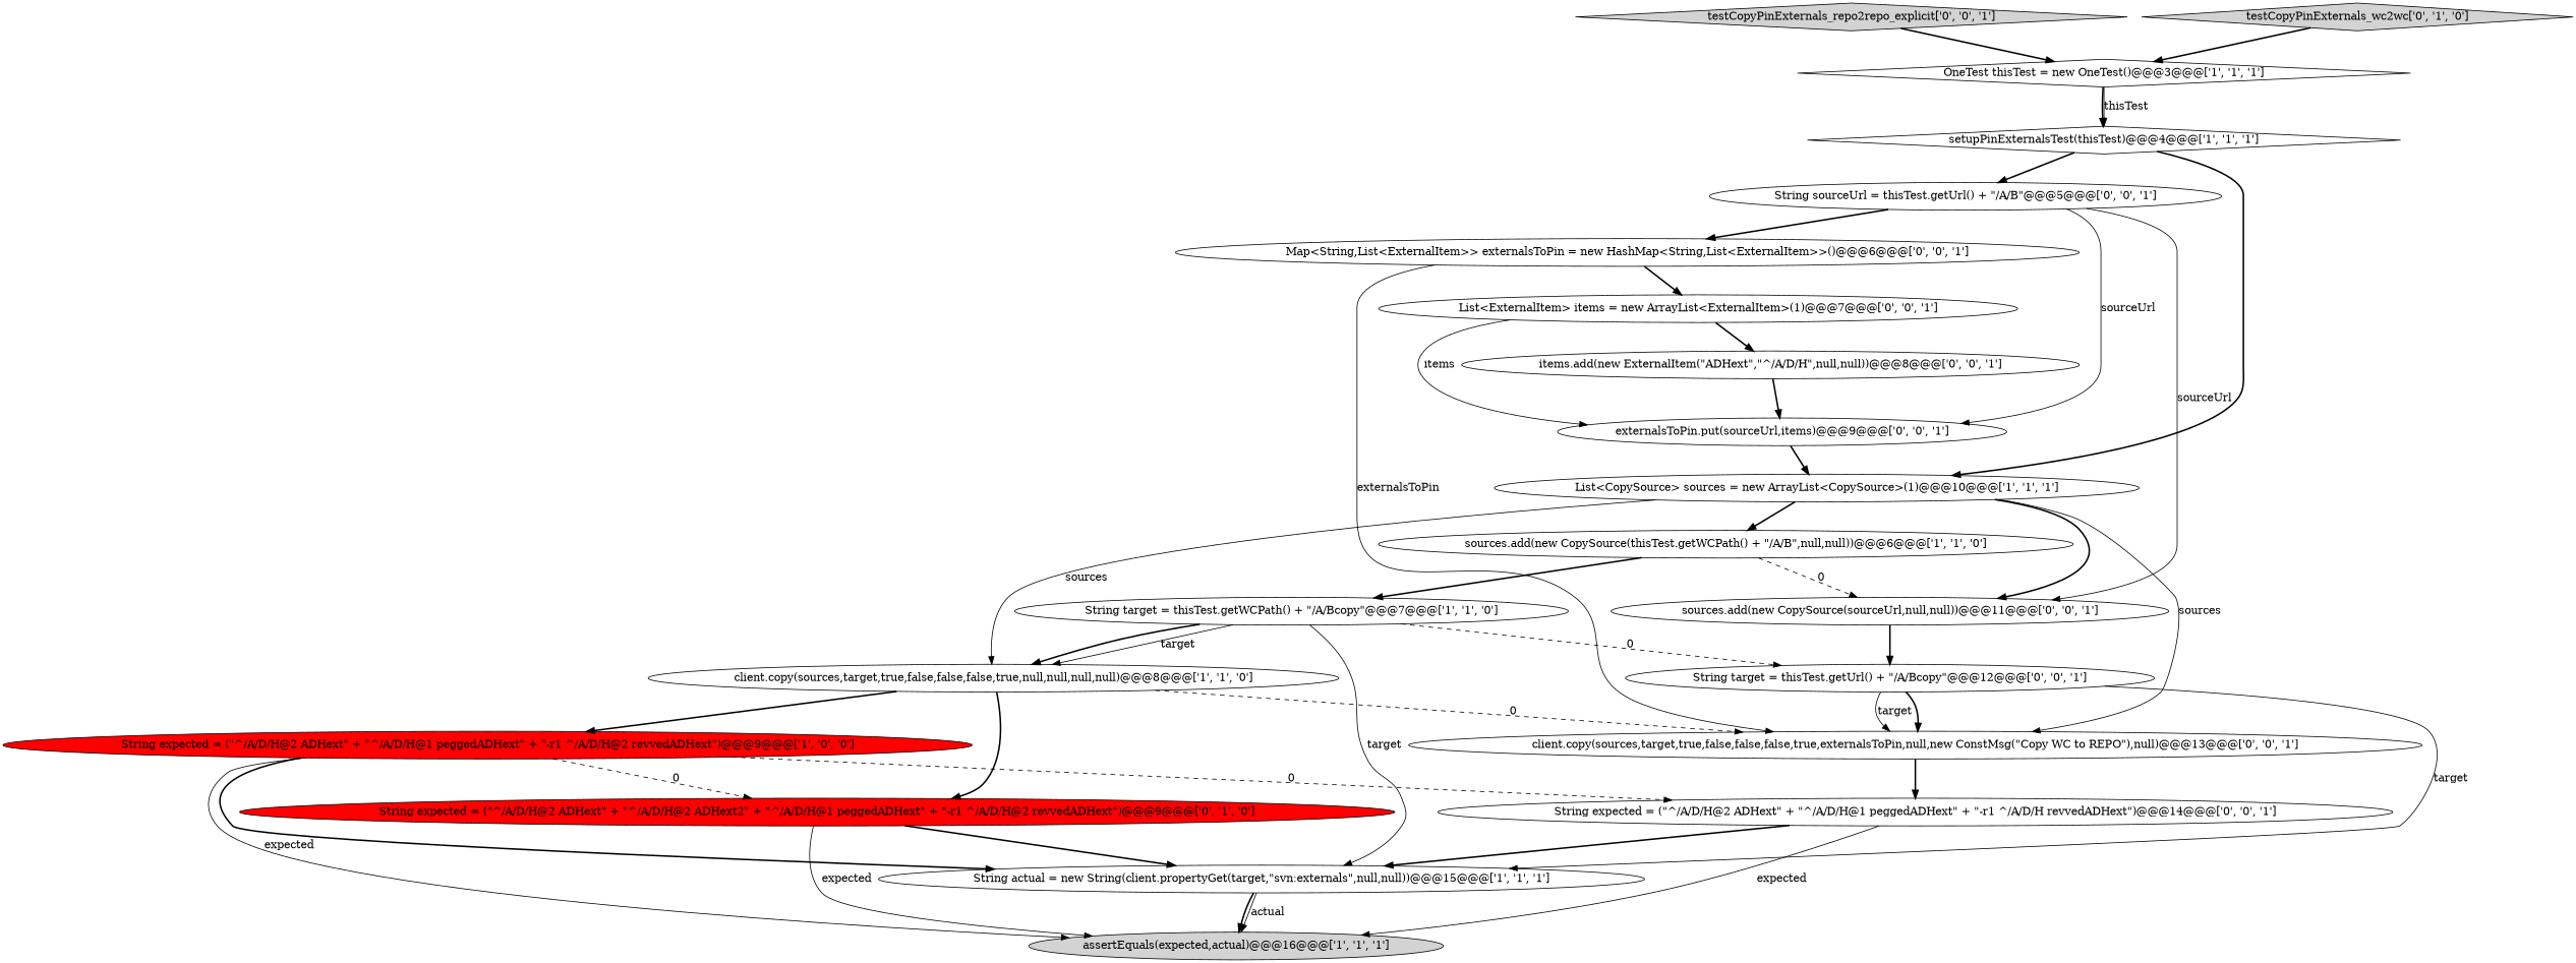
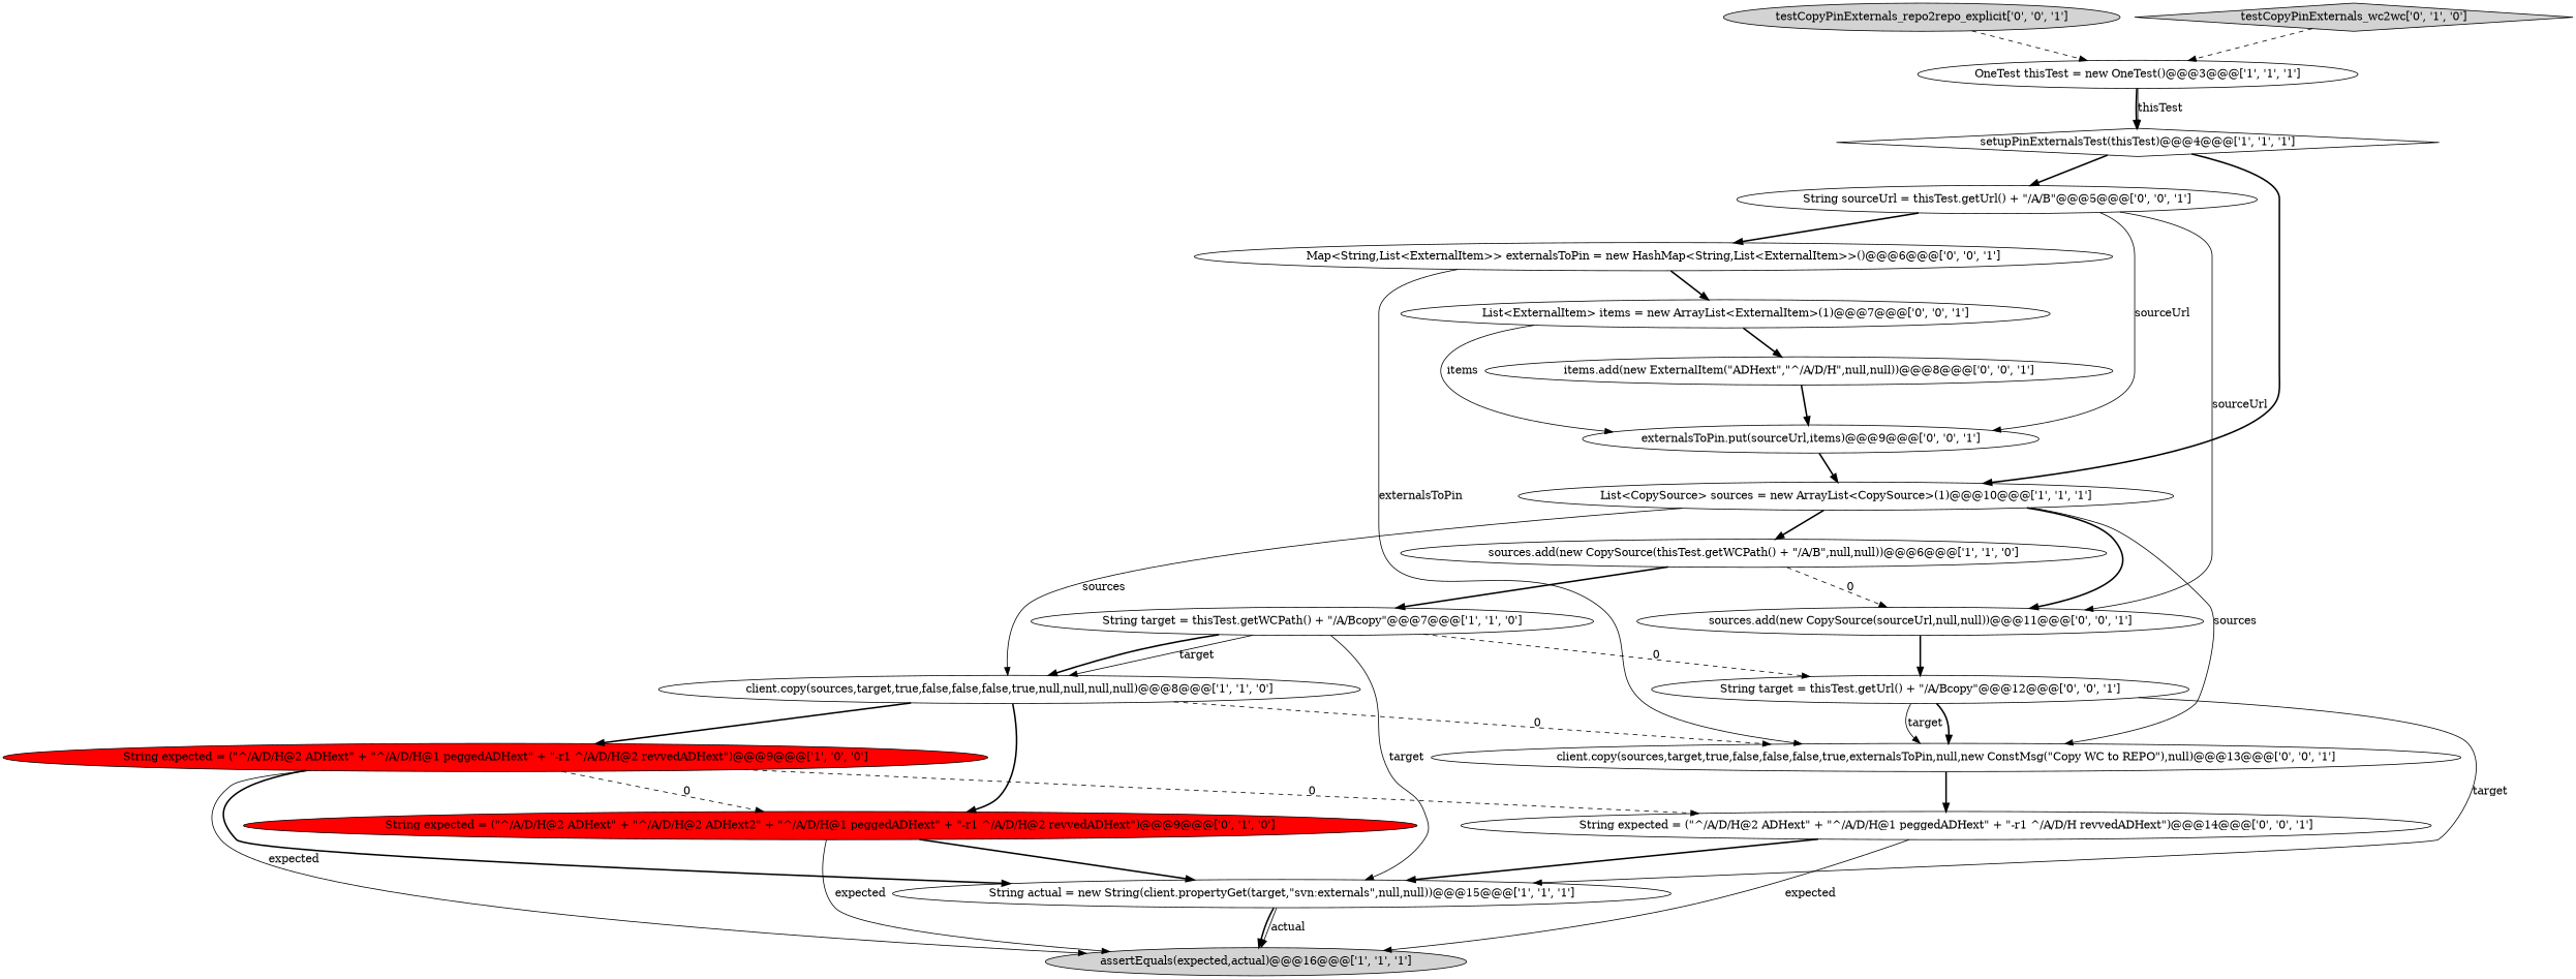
  digraph {
    node [fillcolor=white shape=ellipse style=filled]
    edge [style=bold]
    n1 [label="List<ExternalItem> items = new ArrayList<ExternalItem>(1)@@@7@@@['0', '0', '1']"]
    n2 [label="items.add(new ExternalItem(\"ADHext\",\"^/A/D/H\",null,null))@@@8@@@['0', '0', '1']"]
    n3 [label="externalsToPin.put(sourceUrl,items)@@@9@@@['0', '0', '1']"]
    n4 [label="List<CopySource> sources = new ArrayList<CopySource>(1)@@@10@@@['1', '1', '1']"]
    n5 [label="String sourceUrl = thisTest.getUrl() + \"/A/B\"@@@5@@@['0', '0', '1']"]
    n6 [label="sources.add(new CopySource(sourceUrl,null,null))@@@11@@@['0', '0', '1']"]
    n7 [label="Map<String,List<ExternalItem>> externalsToPin = new HashMap<String,List<ExternalItem>>()@@@6@@@['0', '0', '1']"]
    n8 [label="String target = thisTest.getUrl() + \"/A/Bcopy\"@@@12@@@['0', '0', '1']"]
    n9 [label="client.copy(sources,target,true,false,false,false,true,externalsToPin,null,new ConstMsg(\"Copy WC to REPO\"),null)@@@13@@@['0', '0', '1']"]
    n10 [label="String actual = new String(client.propertyGet(target,\"svn:externals\",null,null))@@@15@@@['1', '1', '1']"]
    n11 [fillcolor=lightgray label="assertEquals(expected,actual)@@@16@@@['1', '1', '1']"]
-   n12 [label="OneTest thisTest = new OneTest()@@@3@@@['1', '1', '1']" shape=diamond]
+   n12 [label="OneTest thisTest = new OneTest()@@@3@@@['1', '1', '1']"]
    n13 [label="setupPinExternalsTest(thisTest)@@@4@@@['1', '1', '1']" shape=diamond]
    n14 [label="sources.add(new CopySource(thisTest.getWCPath() + \"/A/B\",null,null))@@@6@@@['1', '1', '0']"]
    n15 [label="client.copy(sources,target,true,false,false,false,true,null,null,null,null)@@@8@@@['1', '1', '0']"]
    n16 [label="String expected = (\"^/A/D/H@2 ADHext\" + \"^/A/D/H@1 peggedADHext\" + \"-r1 ^/A/D/H revvedADHext\")@@@14@@@['0', '0', '1']"]
-   n17 [fillcolor=lightgray label="testCopyPinExternals_repo2repo_explicit['0', '0', '1']" shape=diamond]
+   n17 [fillcolor=lightgray label="testCopyPinExternals_repo2repo_explicit['0', '0', '1']"]
    n18 [fillcolor=red label="String expected = (\"^/A/D/H@2 ADHext\" + \"^/A/D/H@2 ADHext2\" + \"^/A/D/H@1 peggedADHext\" + \"-r1 ^/A/D/H@2 revvedADHext\")@@@9@@@['0', '1', '0']"]
    n19 [fillcolor=lightgray label="testCopyPinExternals_wc2wc['0', '1', '0']" shape=diamond]
    n20 [fillcolor=red label="String expected = (\"^/A/D/H@2 ADHext\" + \"^/A/D/H@1 peggedADHext\" + \"-r1 ^/A/D/H@2 revvedADHext\")@@@9@@@['1', '0', '0']"]
    n21 [label="String target = thisTest.getWCPath() + \"/A/Bcopy\"@@@7@@@['1', '1', '0']"]
    n1 -> n2
    n1 -> n3 [label=items style=solid]
    n2 -> n3
    n3 -> n4
    n4 -> n6
    n4 -> n9 [label=sources style=solid]
    n4 -> n14
    n4 -> n15 [label=sources style=solid]
    n5 -> n3 [label=sourceUrl style=solid]
    n5 -> n6 [label=sourceUrl style=solid]
    n5 -> n7
    n6 -> n8
    n7 -> n1
    n7 -> n9 [label=externalsToPin style=solid]
    n8 -> n9
    n8 -> n9 [label=target style=solid]
    n8 -> n10 [label=target style=solid]
    n9 -> n16
    n10 -> n11
    n10 -> n11 [label=actual style=solid]
    n12 -> n13
    n12 -> n13 [label=thisTest style=solid]
    n13 -> n4
    n13 -> n5
    n14 -> n6 [label=0 style=dashed]
    n14 -> n21
    n15 -> n9 [label=0 style=dashed]
    n15 -> n18
    n15 -> n20
    n16 -> n10
    n16 -> n11 [label=expected style=solid]
-   n17 -> n12
+   n17 -> n12 [style=dashed]
    n18 -> n10
    n18 -> n11 [label=expected style=solid]
-   n19 -> n12
+   n19 -> n12 [style=dashed]
    n20 -> n10
    n20 -> n11 [label=expected style=solid]
    n20 -> n16 [label=0 style=dashed]
    n20 -> n18 [label=0 style=dashed]
    n21 -> n8 [label=0 style=dashed]
    n21 -> n10 [label=target style=solid]
    n21 -> n15 [label=target style=solid]
    n21 -> n15
  }
